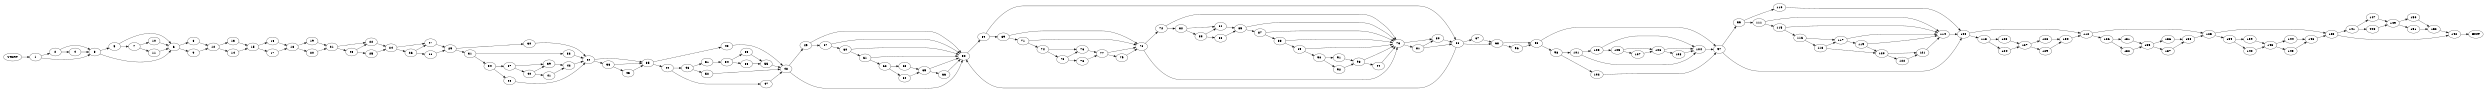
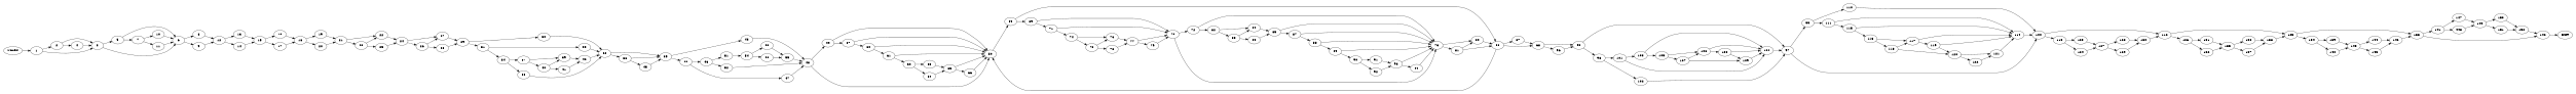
  digraph {
    rankdir=LR
    n1 [label=START]
    1
    2
    3
    n5 [label=EXIT]
    4
    5
    6
    7
    8
    9
    10
    11
    12
    13
    14
    15
    16
    17
    18
    19
    20
    21
    22
    23
    24
    25
    26
    27
    28
    29
    30
    31
    32
    33
    34
    35
    36
    37
    38
    43
    44
    45
    39
    40
    48
    46
    47
    42
    41
    49
    50
    51
    52
    54
    57
    59
    60
    58
    67
    68
    69
    53
    55
    56
    61
    95
    96
    70
    71
    62
    63
    64
    65
    66
    97
    98
    72
    73
    74
    82
    80
    81
    75
    76
    83
    84
    78
    77
    79
    86
    85
    87
    88
    89
    90
    91
    92
    93
    94
    99
    100
    101
    102
    110
    111
    112
    113
    103
    104
    114
    115
    125
    126
    123
    124
    105
    106
    107
    108
+   109
    116
    133
    134
    131
    132
    127
    117
    118
    119
    120
    121
    122
    128
    129
    141
    142
    139
    140
    135
    130
    136
    137
    147
    n145 [label=448]
    143
    138
    144
    145
    149
    146
    150
    151
    152
    n1 -> 1
    1 -> 2
    1 -> 3
    2 -> 3
    2 -> 4
    3 -> 5
    3 -> 6
    4 -> 3
    5 -> 6
    5 -> 7
    6 -> 8
    6 -> 9
    7 -> 10
    7 -> 11
    8 -> 12
    9 -> 12
    10 -> 6
    11 -> 6
    12 -> 13
    12 -> 14
    13 -> 15
    14 -> 15
    15 -> 16
    15 -> 17
    16 -> 18
    17 -> 18
    18 -> 19
    18 -> 20
    19 -> 21
    20 -> 21
    21 -> 22
    21 -> 23
    22 -> 24
    23 -> 22
    23 -> 25
    24 -> 26
    24 -> 27
    25 -> 24
    26 -> 27
    26 -> 28
    27 -> 29
    28 -> 29
    29 -> 30
    29 -> 31
    30 -> 32
    31 -> 33
    31 -> 34
    32 -> 35
    32 -> 36
    33 -> 32
    34 -> 37
    34 -> 38
    35 -> 43
    35 -> 44
    36 -> 35
    36 -> 45
    37 -> 39
    37 -> 40
    38 -> 32
    43 -> 48
    44 -> 46
    44 -> 47
    45 -> 35
    39 -> 42
    40 -> 39
    40 -> 41
    48 -> 49
    48 -> 50
    46 -> 51
    46 -> 52
    47 -> 48
    42 -> 32
    41 -> 42
    49 -> 50
    49 -> 57
    50 -> 59
    51 -> 54
    52 -> 48
    54 -> 53
    54 -> 56
    57 -> 50
    57 -> 60
    59 -> 58
    59 -> 69
    60 -> 50
    60 -> 61
    58 -> 50
    58 -> 67
    58 -> 68
    67 -> 68
    68 -> 95
    68 -> 96
    69 -> 70
    69 -> 71
    53 -> 55
    55 -> 48
    56 -> 55
    61 -> 50
    61 -> 62
    95 -> 97
    95 -> 98
    96 -> 95
    70 -> 72
    70 -> 73
    71 -> 70
    71 -> 74
    62 -> 63
    62 -> 64
    63 -> 65
    64 -> 65
    65 -> 50
    65 -> 66
    66 -> 50
    97 -> 99
    97 -> 100
    98 -> 101
    98 -> 102
    72 -> 73
    72 -> 82
    73 -> 80
    73 -> 81
    74 -> 75
    74 -> 76
    82 -> 83
    82 -> 84
    80 -> 58
    81 -> 58
    81 -> 80
    75 -> 76
    75 -> 78
    76 -> 77
    83 -> 84
    83 -> 86
    84 -> 85
    78 -> 77
    77 -> 70
    77 -> 79
    79 -> 70
    86 -> 85
    85 -> 73
    85 -> 87
    87 -> 73
    87 -> 88
    88 -> 73
    88 -> 89
    89 -> 73
    89 -> 90
    90 -> 91
    90 -> 92
    91 -> 93
    92 -> 93
    93 -> 73
    93 -> 94
    94 -> 73
    99 -> 110
    99 -> 111
    100 -> 112
    100 -> 113
    101 -> 103
    101 -> 104
    102 -> 97
    110 -> 100
    111 -> 114
    111 -> 115
    112 -> 125
    112 -> 126
    113 -> 123
    113 -> 124
    103 -> 104
    103 -> 105
    104 -> 97
    114 -> 100
    115 -> 114
    115 -> 116
    125 -> 133
    125 -> 134
    126 -> 131
    126 -> 132
    123 -> 127
    124 -> 127
    105 -> 106
    105 -> 107
    106 -> 104
    106 -> 108
    107 -> 106
+   107 -> 109
    108 -> 104
+   108 -> 109
+   109 -> 104
    116 -> 117
    116 -> 118
    133 -> 141
    133 -> 142
    134 -> 139
    134 -> 140
    131 -> 135
    132 -> 135
    127 -> 128
    127 -> 129
    117 -> 114
    117 -> 119
    118 -> 117
    118 -> 120
    119 -> 114
    119 -> 120
    120 -> 121
    120 -> 122
    121 -> 114
    122 -> 121
    128 -> 130
    129 -> 130
    141 -> 147
    141 -> n145
    142 -> n5
    139 -> 143
    140 -> 143
    135 -> 136
    135 -> 137
    130 -> 112
    136 -> 138
    137 -> 138
    147 -> 149
    n145 -> 149
    143 -> 144
    143 -> 145
    138 -> 125
    144 -> 146
    145 -> 146
    149 -> 150
    149 -> 151
    146 -> 133
    150 -> 152
    151 -> 152
    152 -> 142
  }
